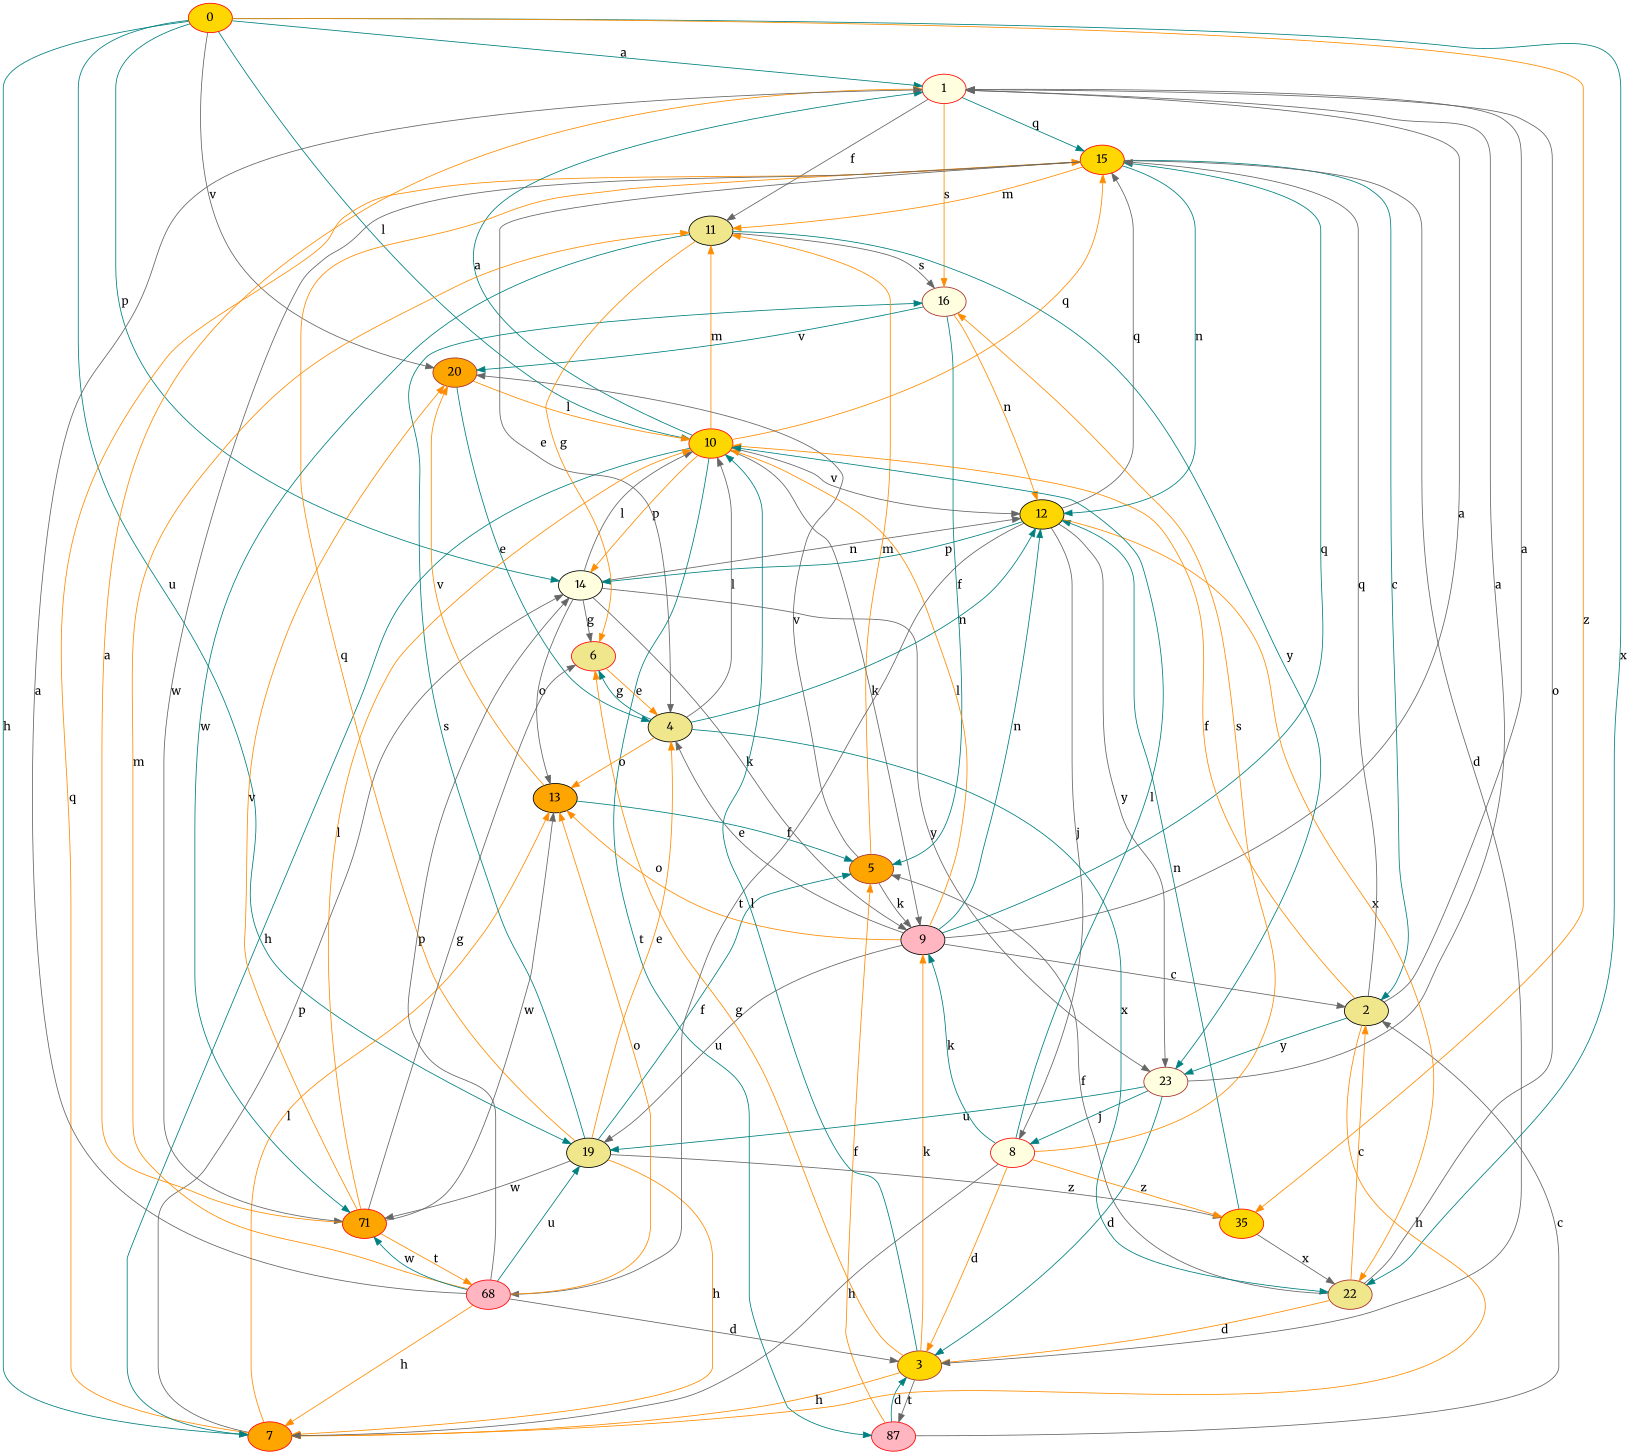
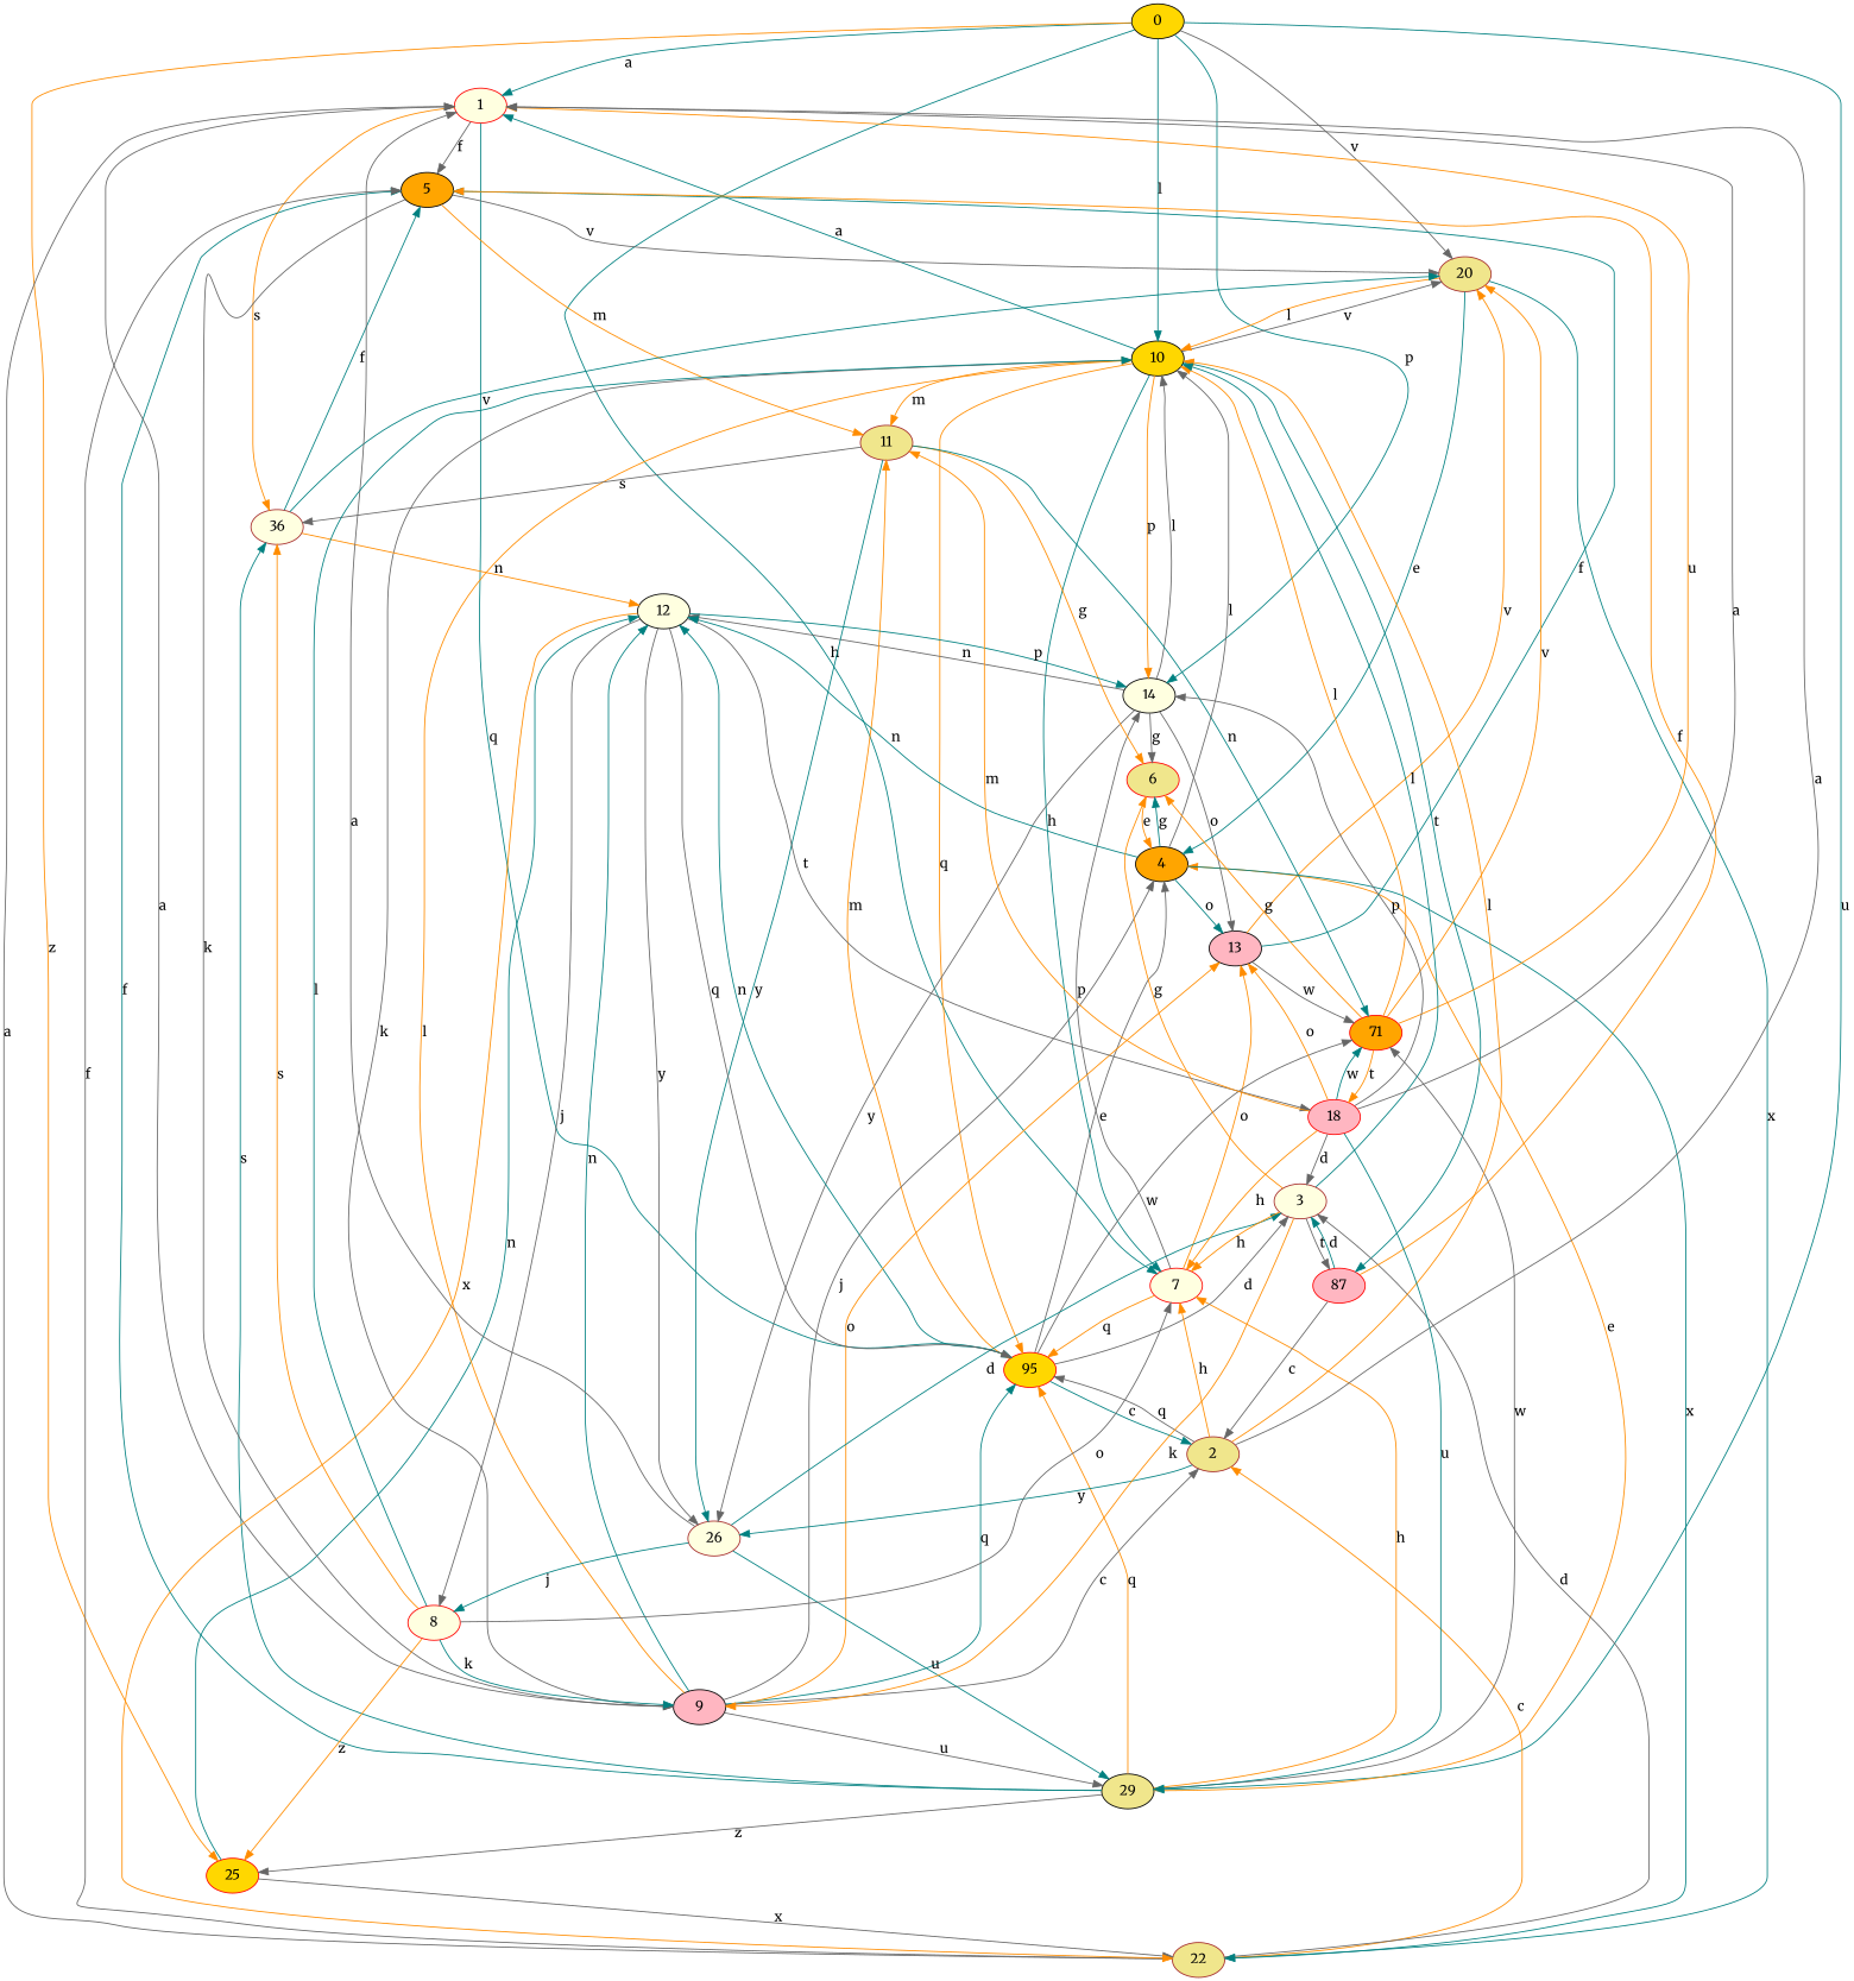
  strict digraph {
    fontname=Merriweather
    node [color=black fillcolor=lightyellow fontname=Merriweather style=filled]
    edge [color=gray40 fontname=Merriweather]
-   0 [color=red fillcolor=gold]
+   0 [fillcolor=gold]
    1 [color=red]
-   7 [color=red fillcolor=orange]
-   10 [color=red fillcolor=gold]
+   7 [color=red]
+   10 [fillcolor=gold]
    14
-   19 [fillcolor=khaki]
-   20 [color=brown fillcolor=orange]
+   19 [fillcolor=khaki label=29]
+   20 [color=brown fillcolor=khaki]
    22 [color=brown fillcolor=khaki]
-   25 [color=red fillcolor=gold label=35]
-   5 [color=brown fillcolor=orange]
-   15 [color=red fillcolor=gold]
-   16 [color=brown]
-   13 [fillcolor=orange]
+   25 [color=red fillcolor=gold]
+   5 [fillcolor=orange]
+   15 [color=red fillcolor=gold label=95]
+   16 [color=brown label=36]
+   13 [fillcolor=lightpink]
    9 [fillcolor=lightpink]
    n15 [color=red fillcolor=lightpink label=87]
-   11 [fillcolor=khaki]
-   23 [color=brown]
+   11 [color=brown fillcolor=khaki]
+   23 [color=brown label=26]
    6 [color=red fillcolor=khaki]
-   12 [fillcolor=gold]
-   4 [fillcolor=khaki]
+   12
+   4 [fillcolor=orange]
    n21 [color=red fillcolor=orange label=71]
-   2 [fillcolor=khaki]
-   3 [color=brown fillcolor=gold]
+   2 [color=brown fillcolor=khaki]
+   3 [color=brown]
    8 [color=red]
-   18 [color=red fillcolor=lightpink label=68]
+   18 [color=red fillcolor=lightpink]
    0 -> 1 [color=teal label=a]
    0 -> 7 [color=teal label=h]
    0 -> 10 [color=teal label=l]
    0 -> 14 [color=teal label=p]
    0 -> 19 [color=teal label=u]
    0 -> 20 [label=v]
-   0 -> 22 [color=teal label=x]
+   20 -> 22 [color=teal label=x]
    0 -> 25 [color=darkorange label=z]
-   1 -> 11 [label=f]
+   1 -> 5 [label=f]
    1 -> 15 [color=teal label=q]
    1 -> 16 [color=darkorange label=s]
    7 -> 14 [label=p]
    7 -> 15 [color=darkorange label=q]
-   7 -> 13 [color=darkorange label=l]
+   7 -> 13 [color=darkorange label=o]
    10 -> 1 [color=teal label=a]
    10 -> 7 [color=teal label=h]
    10 -> 14 [color=darkorange label=p]
-   10 -> 12 [label=v]
+   10 -> 20 [label=v]
    10 -> 15 [color=darkorange label=q]
    10 -> 9 [label=k]
    10 -> n15 [color=teal label=t]
    10 -> 11 [color=darkorange label=m]
    14 -> 10 [label=l]
    14 -> 13 [label=o]
-   14 -> 9 [label=k]
    14 -> 23 [label=y]
    14 -> 6 [label=g]
    14 -> 12 [label=n]
    19 -> 7 [color=darkorange label=h]
    19 -> 25 [label=z]
    19 -> 5 [color=teal label=f]
    19 -> 15 [color=darkorange label=q]
    19 -> 16 [color=teal label=s]
    19 -> 4 [color=darkorange label=e]
    19 -> n21 [label=w]
    20 -> 10 [color=darkorange label=l]
    20 -> 4 [color=teal label=e]
-   22 -> 1 [label=o]
+   22 -> 1 [label=a]
    22 -> 5 [label=f]
    22 -> 2 [color=darkorange label=c]
-   22 -> 3 [color=darkorange label=d]
+   22 -> 3 [label=d]
    25 -> 22 [label=x]
    25 -> 12 [color=teal label=n]
    5 -> 20 [label=v]
    5 -> 9 [label=k]
    5 -> 11 [color=darkorange label=m]
    15 -> 11 [color=darkorange label=m]
    15 -> 12 [color=teal label=n]
    15 -> 4 [label=e]
    15 -> n21 [label=w]
    15 -> 2 [color=teal label=c]
    15 -> 3 [label=d]
    16 -> 20 [color=teal label=v]
    16 -> 5 [color=teal label=f]
    16 -> 12 [color=darkorange label=n]
    13 -> 20 [color=darkorange label=v]
    13 -> 5 [color=teal label=f]
-   n21 -> 13 [label=w]
+   13 -> n21 [label=w]
    9 -> 1 [label=a]
    9 -> 10 [color=darkorange label=l]
    9 -> 19 [label=u]
    9 -> 15 [color=teal label=q]
    9 -> 13 [color=darkorange label=o]
    9 -> 12 [color=teal label=n]
-   9 -> 4 [label=e]
+   9 -> 4 [label=j]
    9 -> 2 [label=c]
    n15 -> 5 [color=darkorange label=f]
    n15 -> 2 [label=c]
    n15 -> 3 [color=teal label=d]
    11 -> 16 [label=s]
    11 -> 23 [color=teal label=y]
    11 -> 6 [color=darkorange label=g]
-   11 -> n21 [color=teal label=w]
+   11 -> n21 [color=teal label=n]
    23 -> 1 [label=a]
    23 -> 19 [color=teal label=u]
    23 -> 3 [color=teal label=d]
    23 -> 8 [color=teal label=j]
    6 -> 4 [color=darkorange label=e]
    12 -> 14 [color=teal label=p]
    12 -> 22 [color=darkorange label=x]
    12 -> 15 [label=q]
    12 -> 23 [label=y]
    12 -> 8 [label=j]
    12 -> 18 [label=t]
    4 -> 10 [label=l]
    4 -> 22 [color=teal label=x]
-   4 -> 13 [color=darkorange label=o]
+   4 -> 13 [color=teal label=o]
    4 -> 6 [color=teal label=g]
    4 -> 12 [color=teal label=n]
-   n21 -> 1 [color=darkorange label=a]
+   n21 -> 1 [color=darkorange label=u]
    n21 -> 10 [color=darkorange label=l]
    n21 -> 20 [color=darkorange label=v]
-   n21 -> 6 [label=g]
+   n21 -> 6 [color=darkorange label=g]
    n21 -> 18 [color=darkorange label=t]
    2 -> 1 [label=a]
    2 -> 7 [color=darkorange label=h]
-   2 -> 10 [color=darkorange label=f]
+   2 -> 10 [color=darkorange label=l]
    2 -> 15 [label=q]
    2 -> 23 [color=teal label=y]
    3 -> 7 [color=darkorange label=h]
    3 -> 10 [color=teal label=l]
    3 -> 9 [color=darkorange label=k]
    3 -> n15 [label=t]
    3 -> 6 [color=darkorange label=g]
-   8 -> 7 [label=h]
+   8 -> 7 [label=o]
    8 -> 10 [color=teal label=l]
    8 -> 25 [color=darkorange label=z]
    8 -> 16 [color=darkorange label=s]
    8 -> 9 [color=teal label=k]
-   8 -> 3 [color=darkorange label=d]
    18 -> 1 [label=a]
    18 -> 7 [color=darkorange label=h]
    18 -> 14 [label=p]
    18 -> 19 [color=teal label=u]
    18 -> 13 [color=darkorange label=o]
    18 -> 11 [color=darkorange label=m]
    18 -> n21 [color=teal label=w]
    18 -> 3 [label=d]
  }
